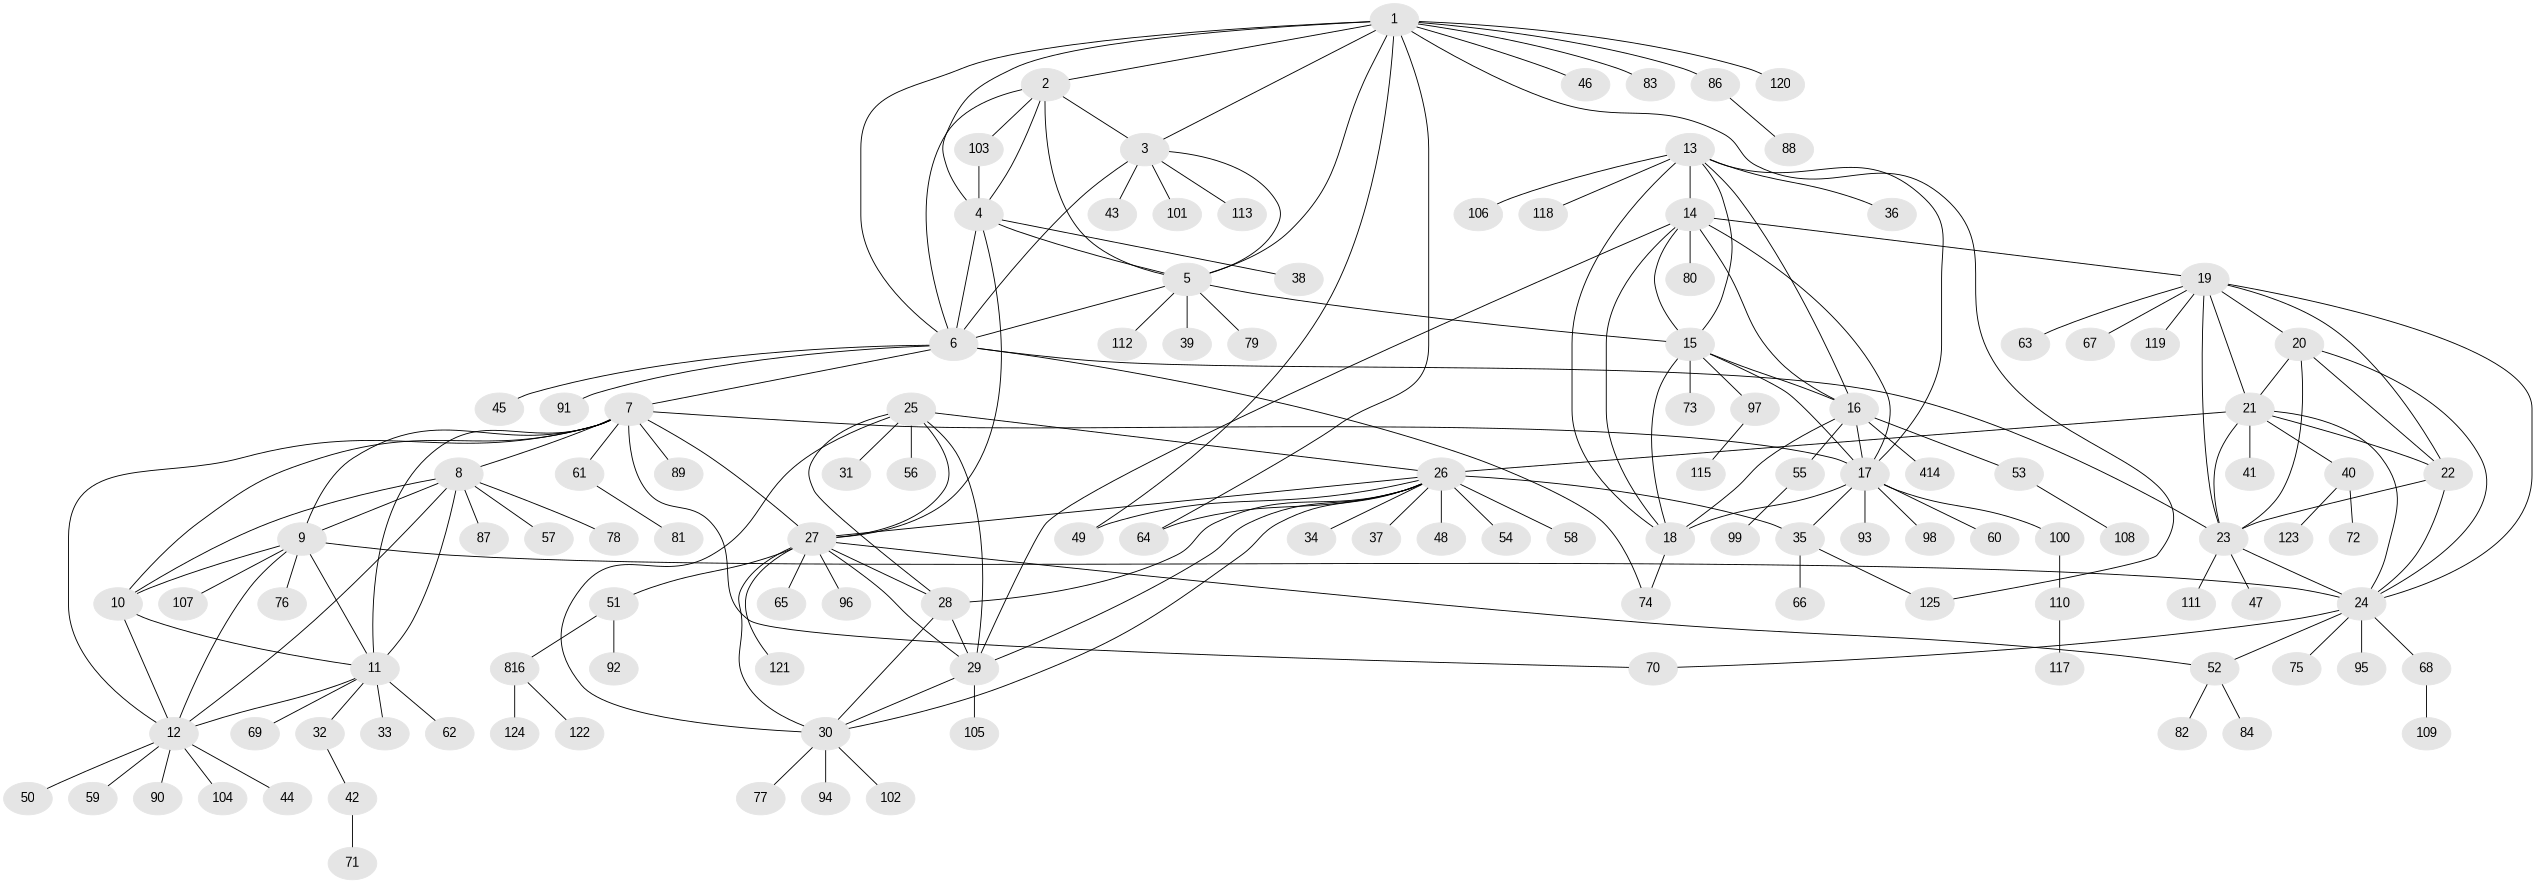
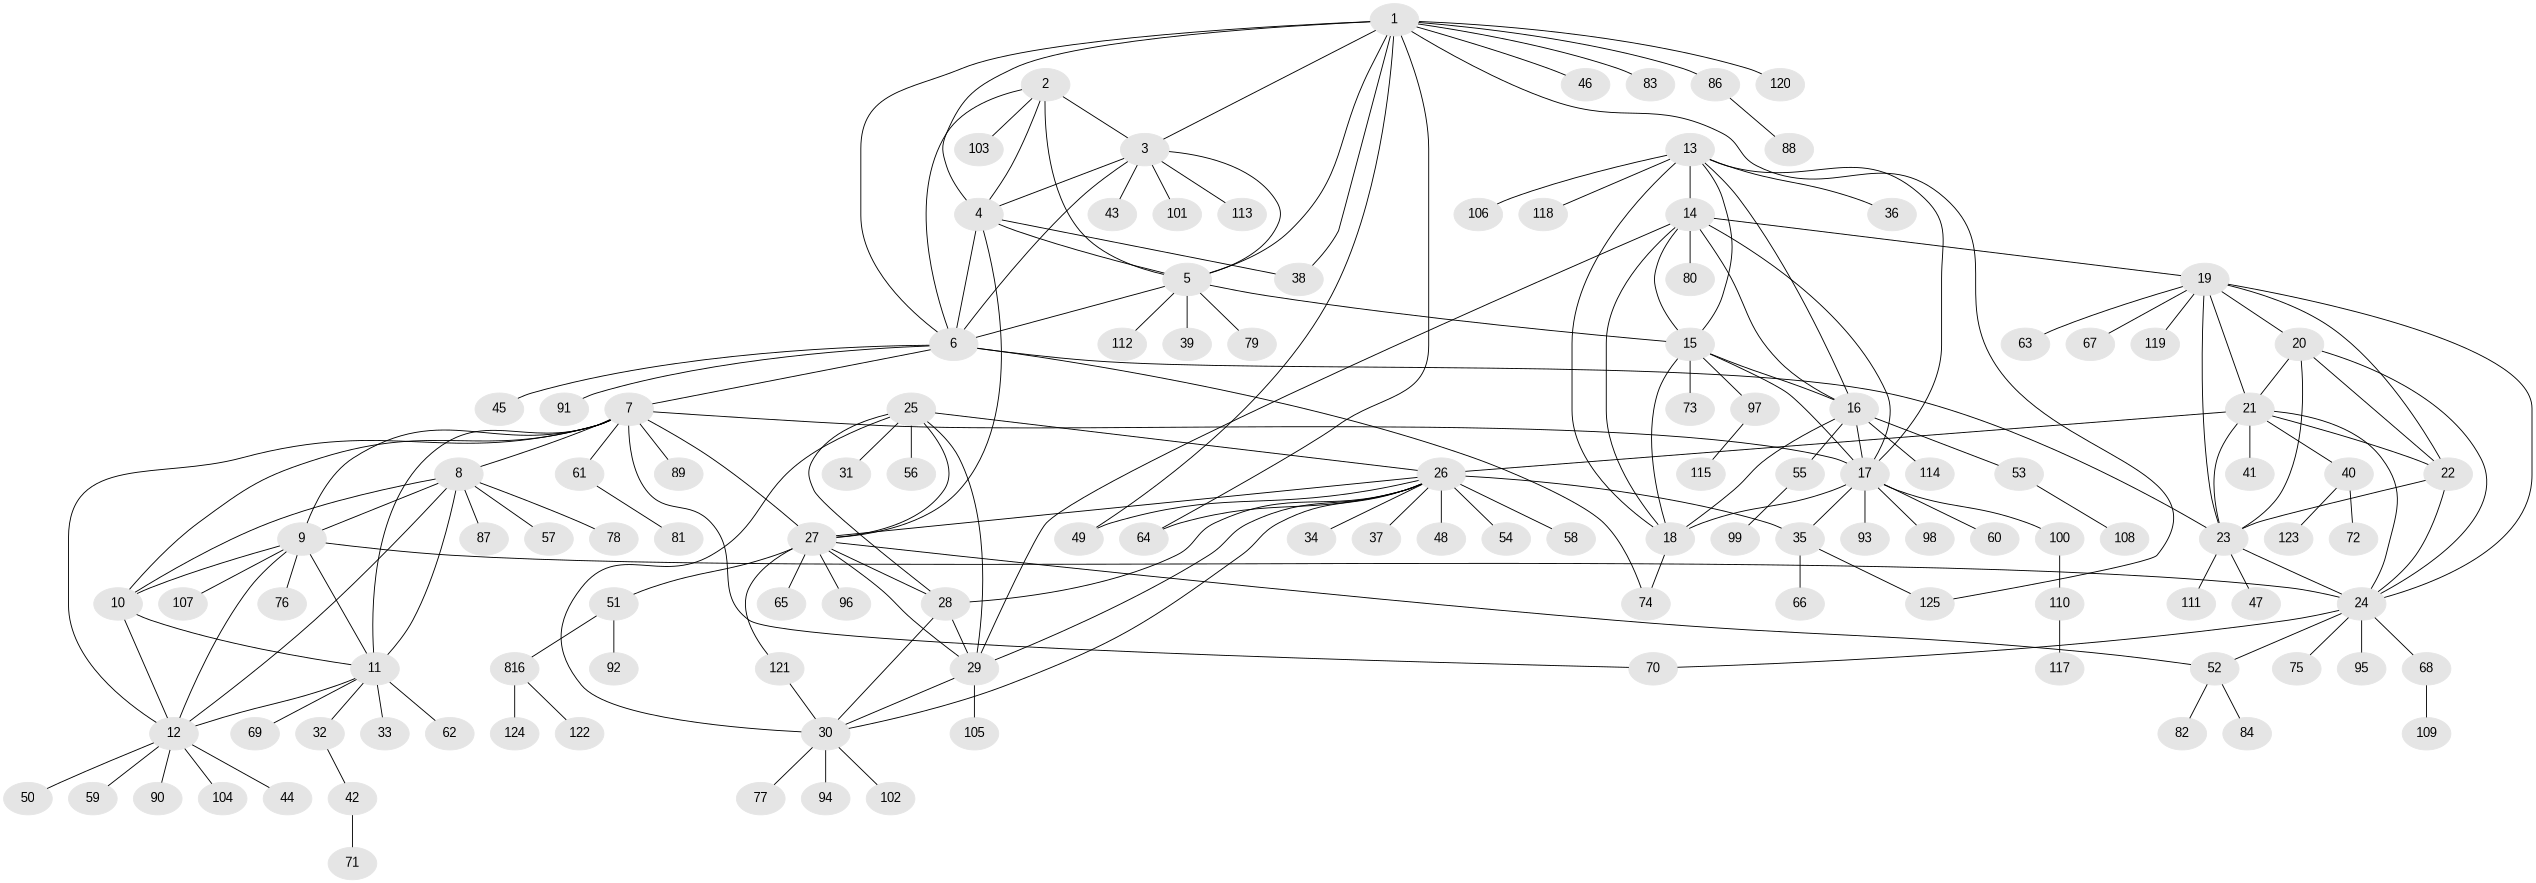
  graph {
    fontname="Liberation Sans"
    node [color=gray90 fontname="Liberation Sans" style=filled]
    edge [fontname="Liberation Sans"]
    1
    2
    3
    4
    5
    6
    46
    49
    64
    83
    86
    120
    125
    103
    43
    101
    113
    27
    38
    15
    39
    79
    112
    7
    23
    45
    74
    91
    88
    29
    52
    28
    30
    51
    65
    96
    121
    17
    16
    18
    73
    97
    8
    9
    10
    11
    12
    61
    70
    89
    24
    47
    111
    57
    78
    87
    76
    107
    32
    33
    62
    69
    44
    50
    59
    90
    104
    35
    60
    93
    98
    100
    81
    68
    75
    95
    42
    13
    14
    36
    106
    118
    19
    80
    53
    55
-   114 [label=414]
+   114
    20
    21
    22
    63
    67
    119
    105
    115
    108
    99
    66
    110
    26
    40
    41
    34
    37
    48
    54
    58
    72
    123
    82
    84
    109
    25
    31
    56
    77
    94
    102
    92
    n120 [label=816]
    71
    122
    124
    117
-   1 -- 2
+   1 -- 38
    1 -- 3
    1 -- 4
    1 -- 5
    1 -- 6
    1 -- 46
    1 -- 49
    1 -- 64
    1 -- 83
    1 -- 86
    1 -- 120
    1 -- 125
    2 -- 3
    2 -- 4
    2 -- 5
    2 -- 6
    2 -- 103
-   103 -- 4
+   3 -- 4
    3 -- 5
    3 -- 6
    3 -- 43
    3 -- 101
    3 -- 113
    4 -- 5
    4 -- 6
    4 -- 27
    4 -- 38
    5 -- 6
    5 -- 15
    5 -- 39
    5 -- 79
    5 -- 112
    6 -- 7
    6 -- 23
    6 -- 45
    6 -- 74
    6 -- 91
    86 -- 88
    27 -- 29
    27 -- 52
    27 -- 28
-   27 -- 30
+   121 -- 30
    27 -- 51
    27 -- 65
    27 -- 96
    27 -- 121
    15 -- 17
    15 -- 16
    15 -- 18
    15 -- 73
    15 -- 97
    7 -- 27
    7 -- 17
    7 -- 8
    7 -- 9
    7 -- 10
    7 -- 11
    7 -- 12
    7 -- 61
    7 -- 70
    7 -- 89
    23 -- 24
    23 -- 47
    23 -- 111
    29 -- 30
    29 -- 105
    52 -- 82
    52 -- 84
    28 -- 29
    28 -- 30
    30 -- 77
    30 -- 94
    30 -- 102
    51 -- 92
    51 -- n120
    17 -- 18
    17 -- 35
    17 -- 60
    17 -- 93
    17 -- 98
    17 -- 100
    16 -- 17
    16 -- 18
    16 -- 53
    16 -- 55
    16 -- 114
    18 -- 74
    97 -- 115
    8 -- 9
    8 -- 10
    8 -- 11
    8 -- 12
    8 -- 57
    8 -- 78
    8 -- 87
    9 -- 10
    9 -- 11
    9 -- 12
    9 -- 24
    9 -- 76
    9 -- 107
    10 -- 11
    10 -- 12
    11 -- 12
    11 -- 32
    11 -- 33
    11 -- 62
    11 -- 69
    12 -- 44
    12 -- 50
    12 -- 59
    12 -- 90
    12 -- 104
    61 -- 81
    24 -- 52
    24 -- 70
    24 -- 68
    24 -- 75
    24 -- 95
    32 -- 42
    35 -- 125
    35 -- 66
    100 -- 110
    68 -- 109
    42 -- 71
    13 -- 15
    13 -- 17
    13 -- 16
    13 -- 18
    13 -- 14
    13 -- 36
    13 -- 106
    13 -- 118
    14 -- 15
    14 -- 29
    14 -- 17
    14 -- 16
    14 -- 18
    14 -- 19
    14 -- 80
    19 -- 23
    19 -- 24
    19 -- 20
    19 -- 21
    19 -- 22
    19 -- 63
    19 -- 67
    19 -- 119
    53 -- 108
    55 -- 99
    20 -- 23
    20 -- 24
    20 -- 21
    20 -- 22
    21 -- 23
    21 -- 24
    21 -- 22
    21 -- 26
    21 -- 40
    21 -- 41
    22 -- 23
    22 -- 24
    110 -- 117
    26 -- 49
    26 -- 64
    26 -- 27
    26 -- 29
    26 -- 28
    26 -- 30
    26 -- 35
    26 -- 34
    26 -- 37
    26 -- 48
    26 -- 54
    26 -- 58
    40 -- 72
    40 -- 123
    25 -- 27
    25 -- 29
    25 -- 28
    25 -- 30
    25 -- 26
    25 -- 31
    25 -- 56
    n120 -- 122
    n120 -- 124
  }
